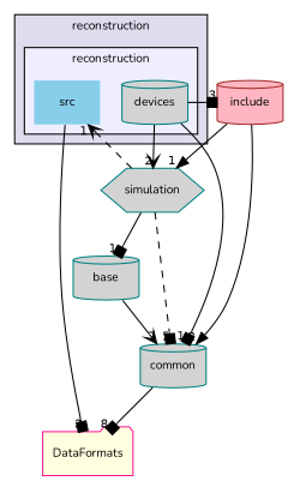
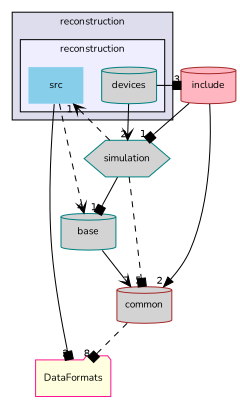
  digraph {
    compound=true
    fontname=Nunito
    node [color=teal fillcolor=lightgrey fontname=Nunito fontsize=10 shape=cylinder style=filled]
    edge [arrowhead=box fontname=Nunito headlabel=1 labeldistance=1.5 labelfontname=Helvetica labelfontsize=10 style=solid]
    n1 [color=brown fillcolor=skyblue label=src shape=plaintext]
    n2 [label=devices]
    n3 [label=base]
    n4 [color=deeppink fillcolor=lightyellow label=DataFormats shape=folder]
    n5 [color=brown fillcolor=lightpink label=include]
    n6 [label=simulation shape=hexagon]
-   n7 [label=common]
+   n7 [color=brown label=common]
    subgraph cluster_1 {
      bgcolor="#ddddee"
      fontsize=10
      label=reconstruction
      pencolor=black
      subgraph cluster_2 {
        bgcolor="#eeeeff"
        fontsize=10
        label=reconstruction
        pencolor=black
        n1
        n2
      }
    }
+   n1 -> n3 [arrowhead=vee headlabel=4 style=dashed]
    n1 -> n4 [headlabel=2]
    n2 -> n5 [headlabel=3]
    n2 -> n6 [arrowhead=vee headlabel=2]
-   n2 -> n7
    n3 -> n7 [arrowhead=vee headlabel=7]
-   n5 -> n6 [arrowhead=normal]
+   n5 -> n6
    n5 -> n7 [arrowhead=normal headlabel=2]
    n6 -> n1 [arrowhead=vee style=dashed]
    n6 -> n3
    n6 -> n7 [headlabel=5 style=dashed]
-   n7 -> n4 [headlabel=8]
+   n7 -> n4 [headlabel=8 style=dashed]
  }
